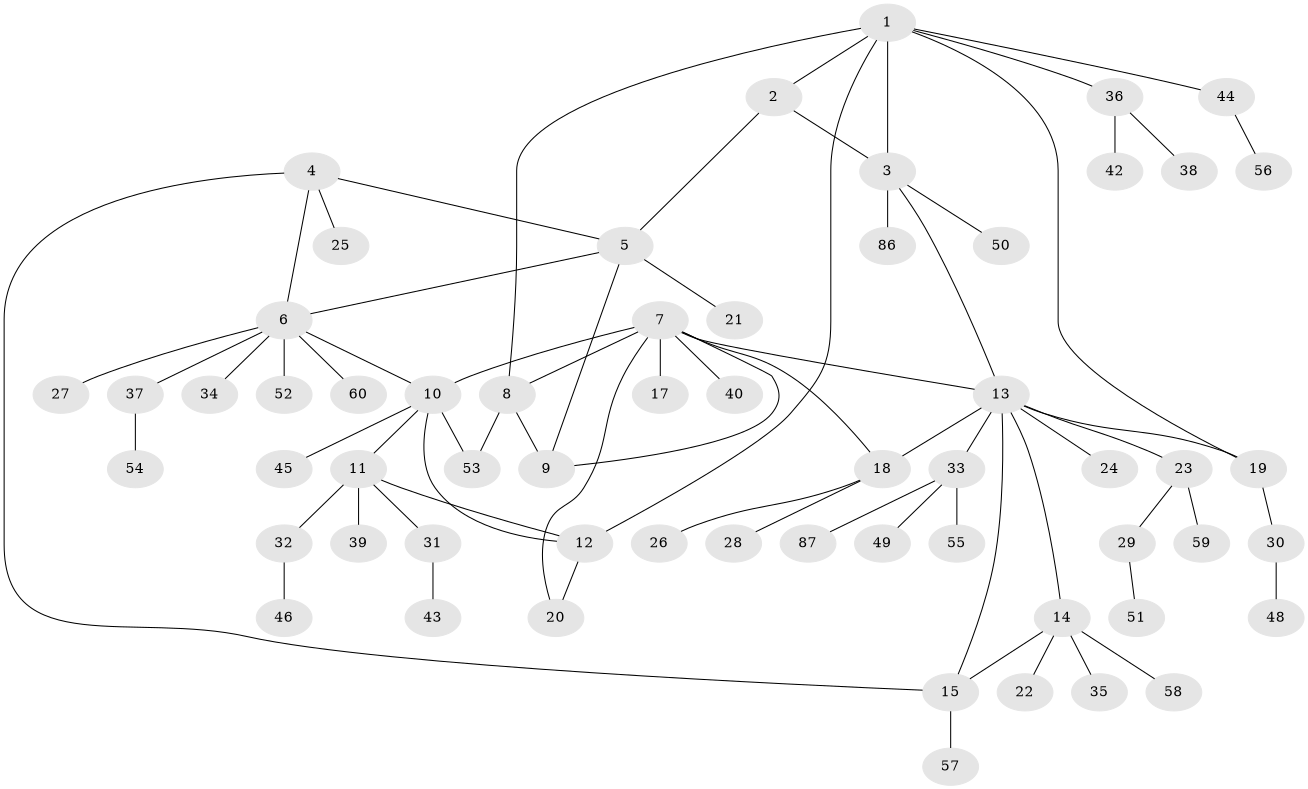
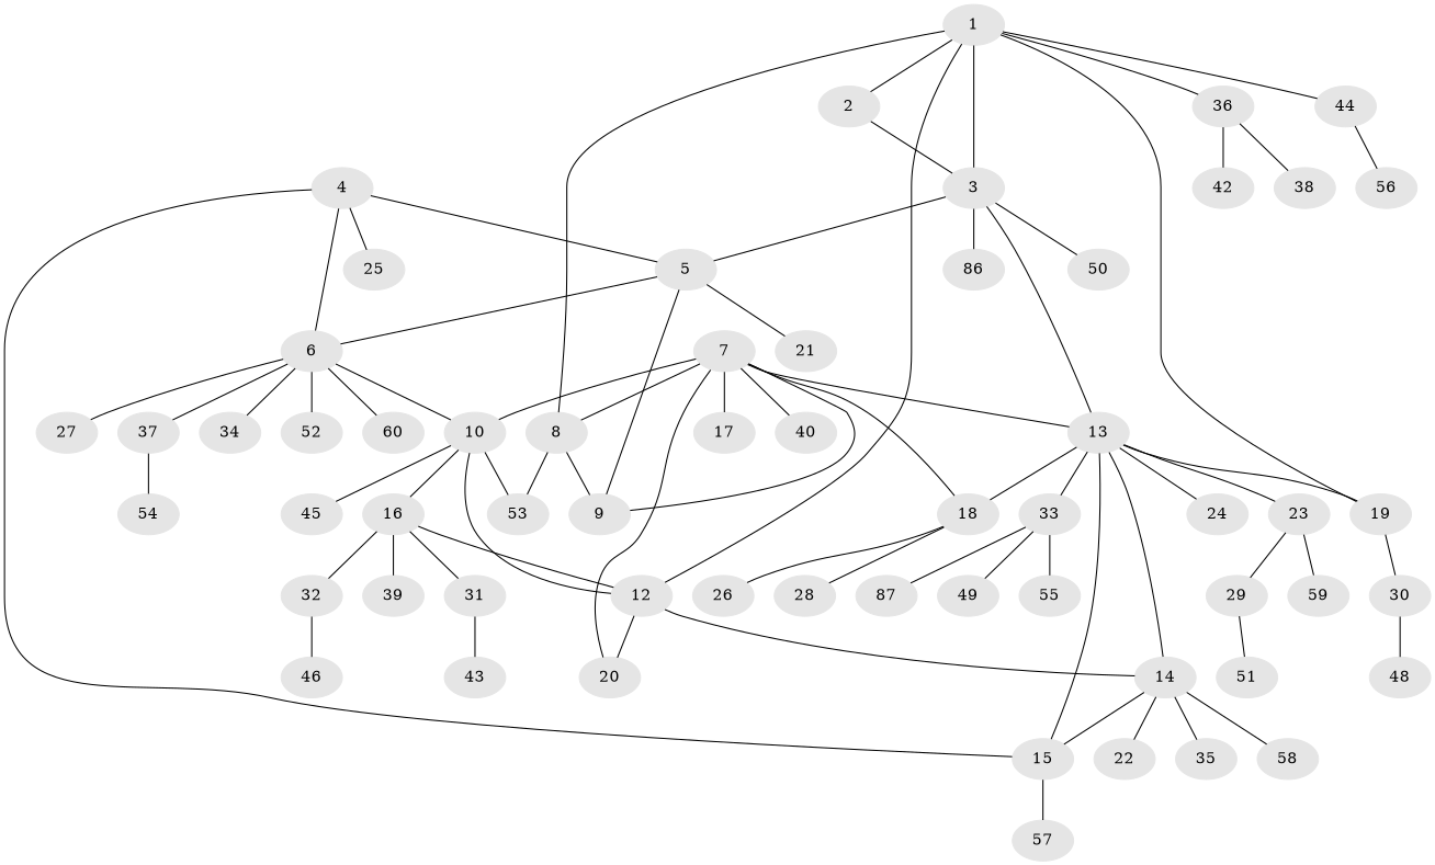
  graph {
    node [color=gray90 style=filled]
    1
    2
    3
    8
    12
    19
    36
    44
    5
    13
    n11 [label=86]
    50
    9
    53
    20
    14
    30
    38
    42
    56
    6
    21
    15
    18
    23
    24
    33
    4
    25
    10
    27
    34
    37
    52
    60
    57
-   11
+   11 [label=16]
    45
    54
    7
    17
    40
    26
    28
    31
    32
    39
    43
    46
    22
    35
    58
    29
    59
    n55 [label=87]
    49
    55
    48
    51
    1 -- 2
    1 -- 3
    1 -- 8
    1 -- 12
    1 -- 19
    1 -- 36
    1 -- 44
    2 -- 3
-   2 -- 5
+   3 -- 5
    3 -- 13
    3 -- n11
    3 -- 50
    8 -- 9
    8 -- 53
    12 -- 20
+   12 -- 14
    19 -- 30
    36 -- 38
    36 -- 42
    44 -- 56
    5 -- 9
    5 -- 6
    5 -- 21
    13 -- 19
    13 -- 14
    13 -- 15
    13 -- 18
    13 -- 23
    13 -- 24
    13 -- 33
    14 -- 15
    14 -- 22
    14 -- 35
    14 -- 58
    30 -- 48
    6 -- 10
    6 -- 27
    6 -- 34
    6 -- 37
    6 -- 52
    6 -- 60
    15 -- 57
    18 -- 26
    18 -- 28
    23 -- 29
    23 -- 59
    33 -- n55
    33 -- 49
    33 -- 55
    4 -- 5
    4 -- 6
    4 -- 15
    4 -- 25
    10 -- 12
    10 -- 53
    10 -- 11
    10 -- 45
    37 -- 54
    11 -- 12
    11 -- 31
    11 -- 32
    11 -- 39
    7 -- 8
    7 -- 13
    7 -- 9
    7 -- 20
    7 -- 18
    7 -- 10
    7 -- 17
    7 -- 40
    31 -- 43
    32 -- 46
    29 -- 51
  }
